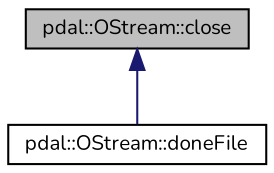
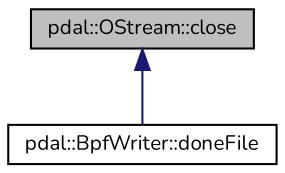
  digraph {
    rankdir=TB
    fontname=Nunito
    node [color=black fontname=Nunito fontsize=10 shape=record style=filled]
    n1 [fillcolor=grey75 fontcolor=black height=0.2 label="pdal::OStream::close" width=0.4]
-   n2 [fillcolor=white height=0.2 label="pdal::OStream::doneFile" width=0.4]
+   n2 [fillcolor=white height=0.2 label="pdal::BpfWriter::doneFile" width=0.4]
    n1 -> n2 [color=midnightblue dir=back fontname=Nunito fontsize=10 labelfontname=Helvetica labelfontsize=10 style=solid]
  }
